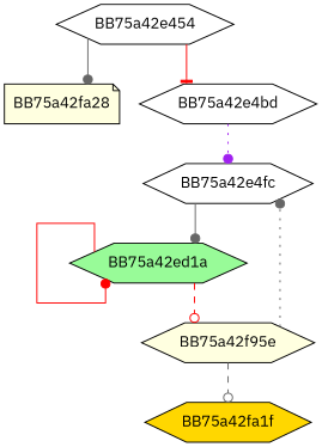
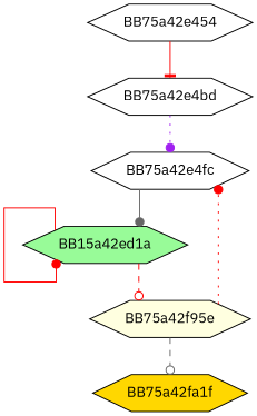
  digraph {
    fontname="IBM Plex Sans"
    splines=ortho
    node [fillcolor=white fontname="IBM Plex Sans" shape=hexagon style=filled]
    edge [arrowhead=dot color=gray40 fontname="IBM Plex Sans" style=solid]
-   BB75a42fa28 [fillcolor=lightyellow shape=note]
    BB75a42e454
    BB75a42e4bd
    BB75a42e4fc
-   BB75a42ed1a [fillcolor=palegreen]
+   BB75a42ed1a [fillcolor=palegreen label=BB15a42ed1a]
    BB75a42f95e [fillcolor=lightyellow]
    BB75a42fa1f [fillcolor=gold]
-   BB75a42e454 -> BB75a42fa28
    BB75a42e454 -> BB75a42e4bd [arrowhead=tee color=red]
    BB75a42e4bd -> BB75a42e4fc [color=purple style=dotted]
    BB75a42e4fc -> BB75a42ed1a
    BB75a42ed1a -> BB75a42ed1a [color=red]
    BB75a42ed1a -> BB75a42f95e [arrowhead=odot color=red style=dashed]
-   BB75a42f95e -> BB75a42e4fc [style=dotted]
+   BB75a42f95e -> BB75a42e4fc [color=red style=dotted]
    BB75a42f95e -> BB75a42fa1f [arrowhead=odot style=dashed]
  }
